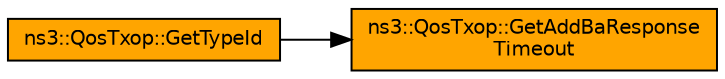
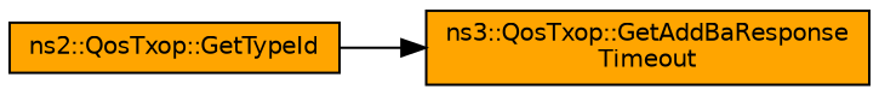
  digraph {
    rankdir=RL
    node [color=black fillcolor=orange fontname=Helvetica fontsize=10 shape=record style=filled]
    n1 [fontcolor=black height=0.2 label="ns3::QosTxop::GetAddBaResponse\lTimeout" width=0.4]
-   n2 [height=0.2 label="ns3::QosTxop::GetTypeId" width=0.4]
+   n2 [height=0.2 label="ns2::QosTxop::GetTypeId" width=0.4]
    n1 -> n2 [color=black dir=back fontname=Helvetica fontsize=10 labelfontname=Helvetica labelfontsize=10 style=solid]
  }
